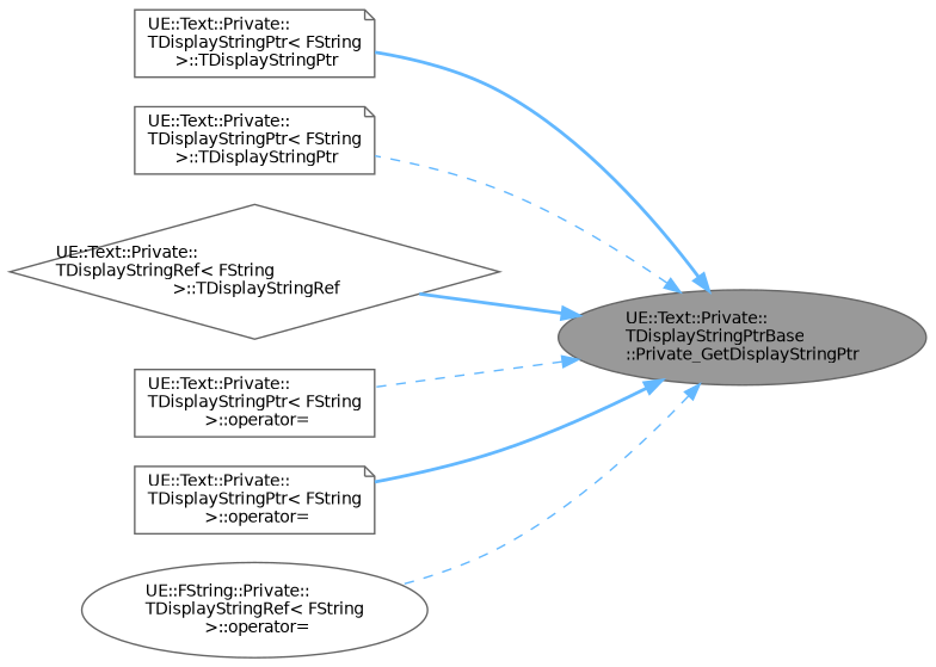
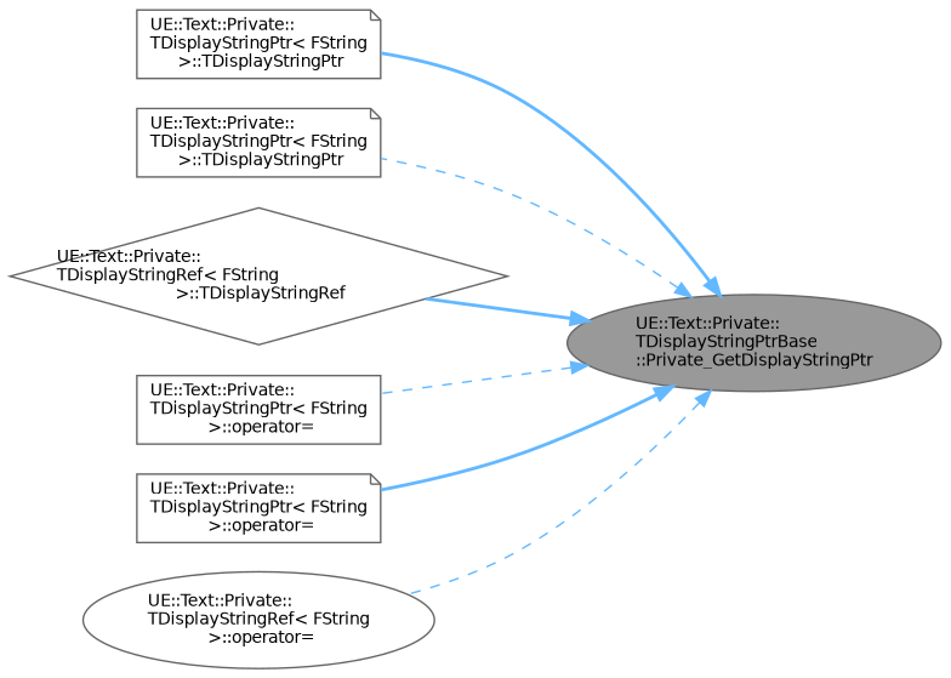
  digraph {
    rankdir=RL
    node [color=grey40 fillcolor=white fontname=Helvetica fontsize=10 shape=note style=filled]
    edge [color=steelblue1 dir=back fontname=Helvetica fontsize=10 labelfontname=Helvetica labelfontsize=10 style=bold]
    n1 [color=gray40 fillcolor=grey60 fontcolor=black height=0.2 label="UE::Text::Private::\lTDisplayStringPtrBase\l::Private_GetDisplayStringPtr" shape=ellipse width=0.4]
    n2 [height=0.2 label="UE::Text::Private::\lTDisplayStringPtr\< FString\l \>::TDisplayStringPtr" width=0.4]
    n3 [height=0.2 label="UE::Text::Private::\lTDisplayStringPtr\< FString\l \>::TDisplayStringPtr" width=0.4]
    n4 [height=0.2 label="UE::Text::Private::\lTDisplayStringRef\< FString\l \>::TDisplayStringRef" shape=diamond width=0.4]
    n5 [height=0.2 label="UE::Text::Private::\lTDisplayStringPtr\< FString\l \>::operator=" shape=box width=0.4]
    n6 [height=0.2 label="UE::Text::Private::\lTDisplayStringPtr\< FString\l \>::operator=" width=0.4]
-   n7 [height=0.2 label="UE::FString::Private::\lTDisplayStringRef\< FString\l \>::operator=" shape=ellipse width=0.4]
+   n7 [height=0.2 label="UE::Text::Private::\lTDisplayStringRef\< FString\l \>::operator=" shape=ellipse width=0.4]
    n1 -> n2
    n1 -> n3 [style=dashed]
    n1 -> n4
    n1 -> n5 [style=dashed]
    n1 -> n6
    n1 -> n7 [style=dashed]
  }
